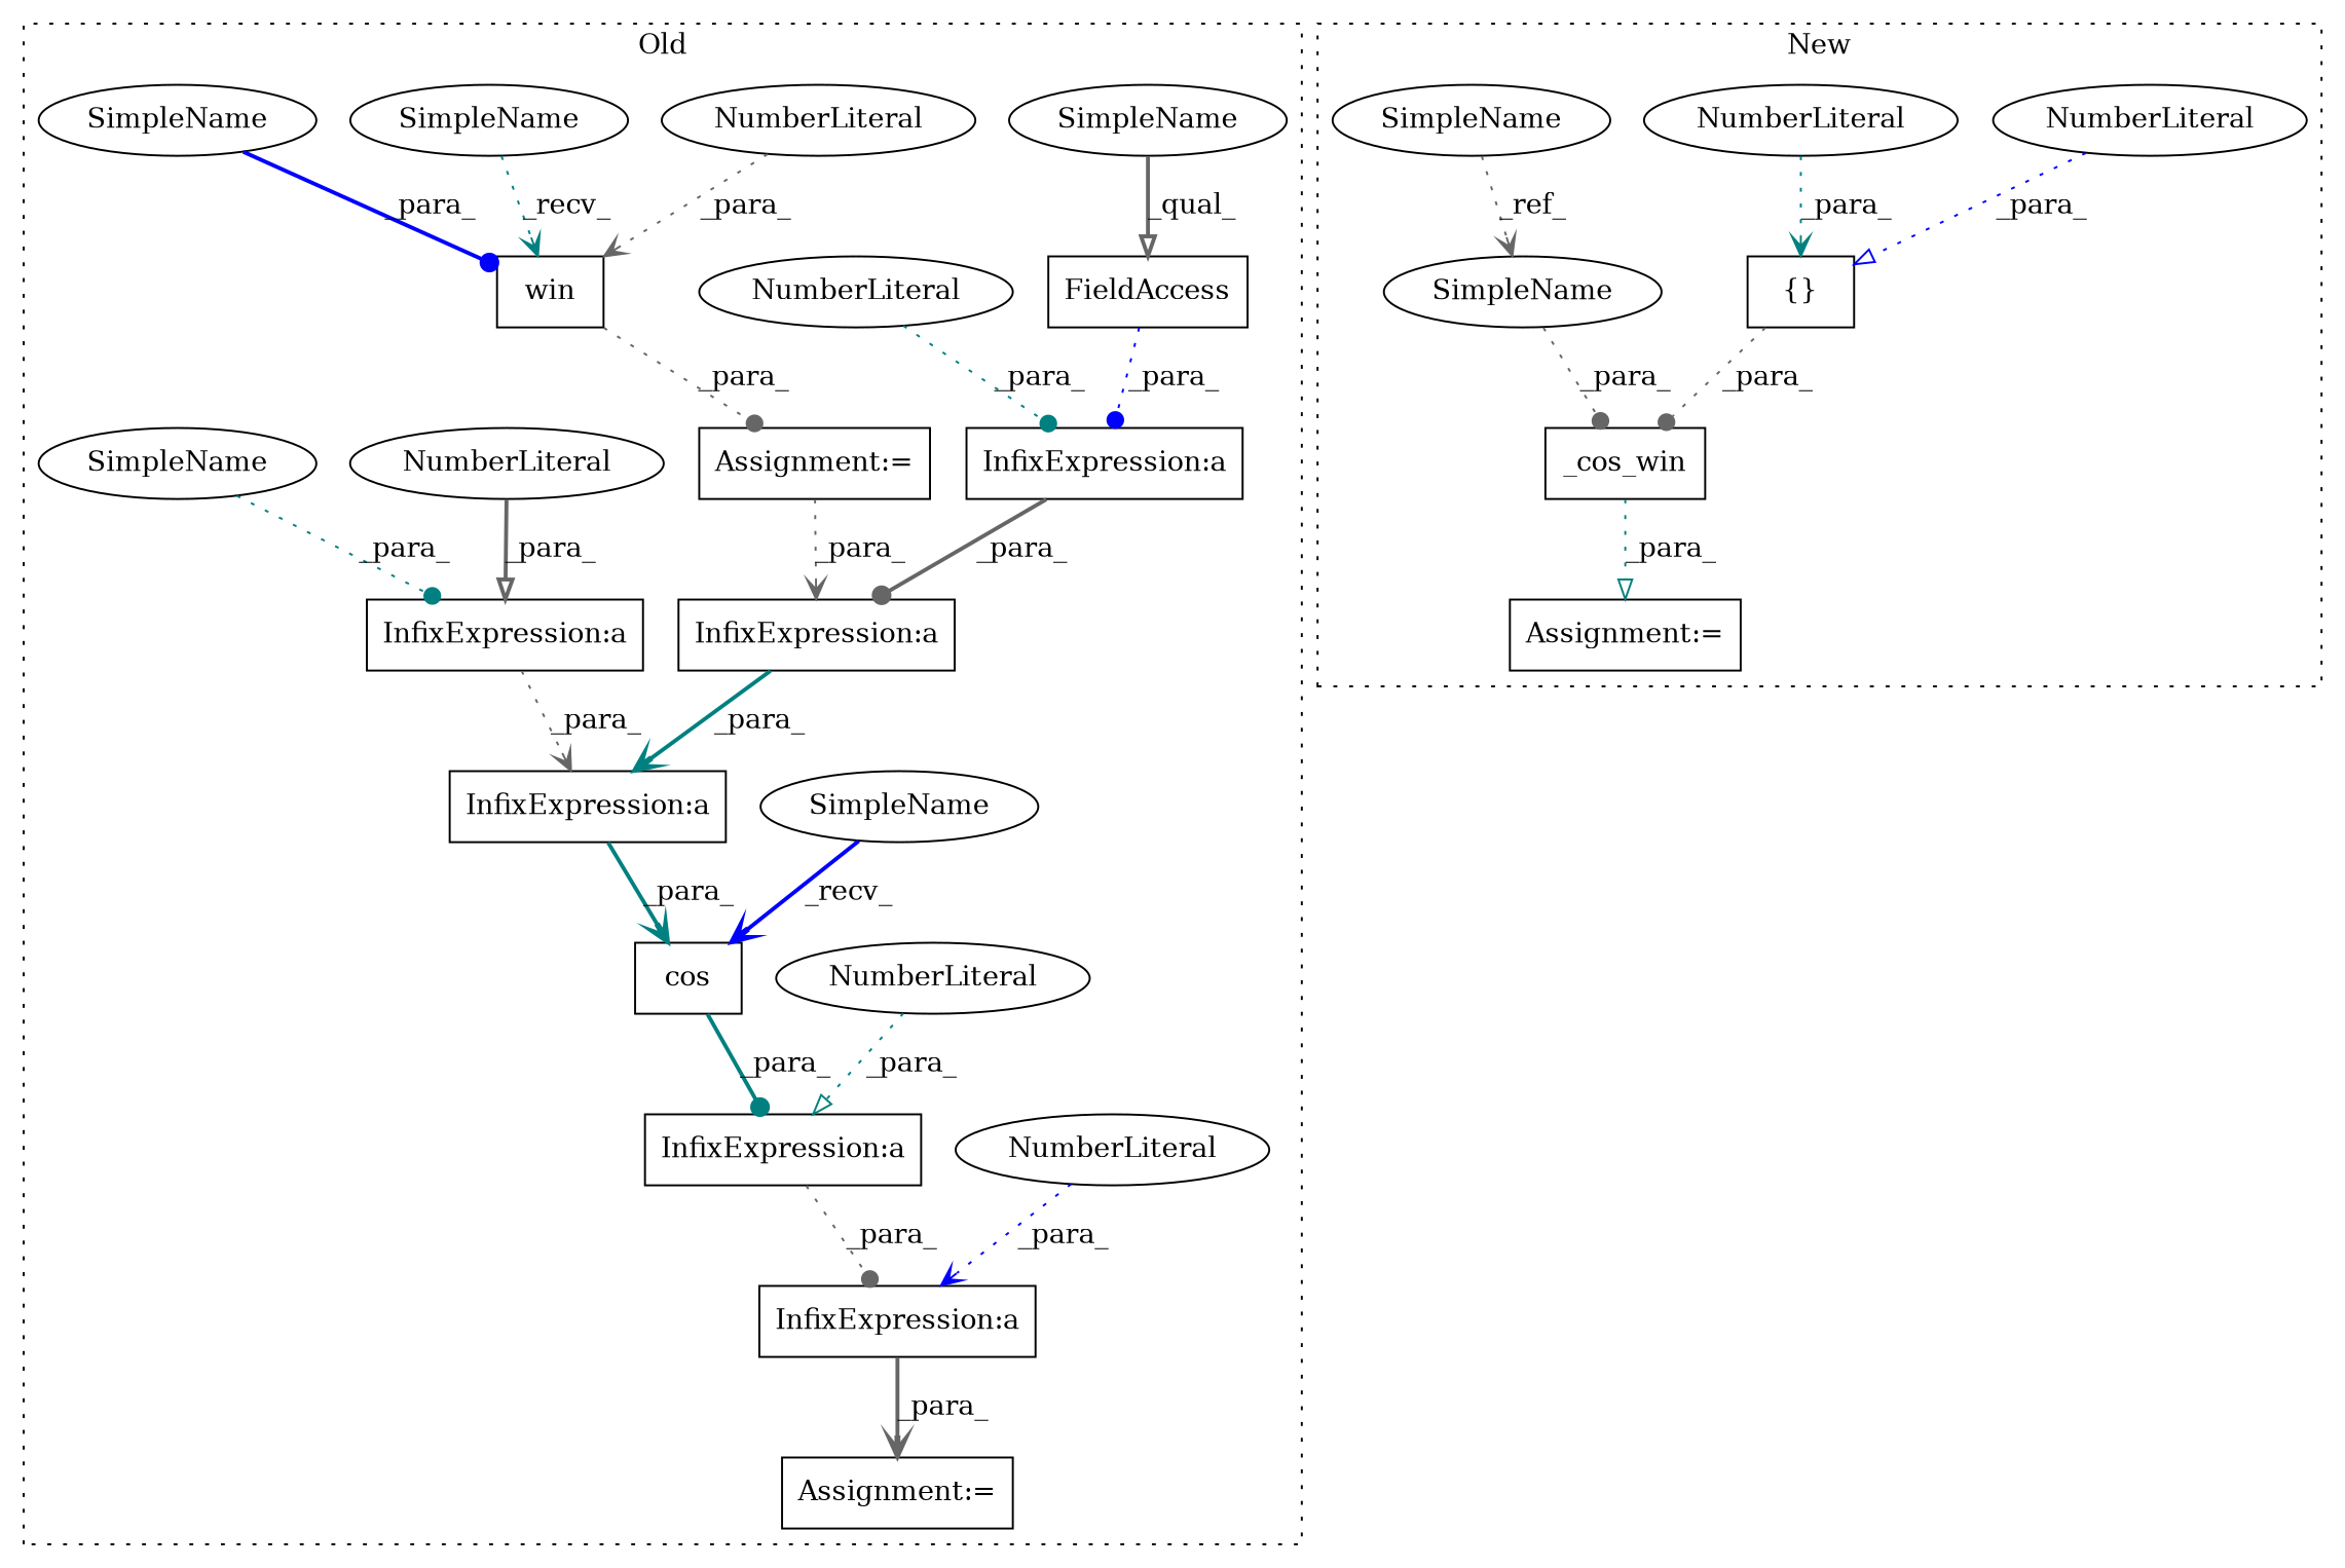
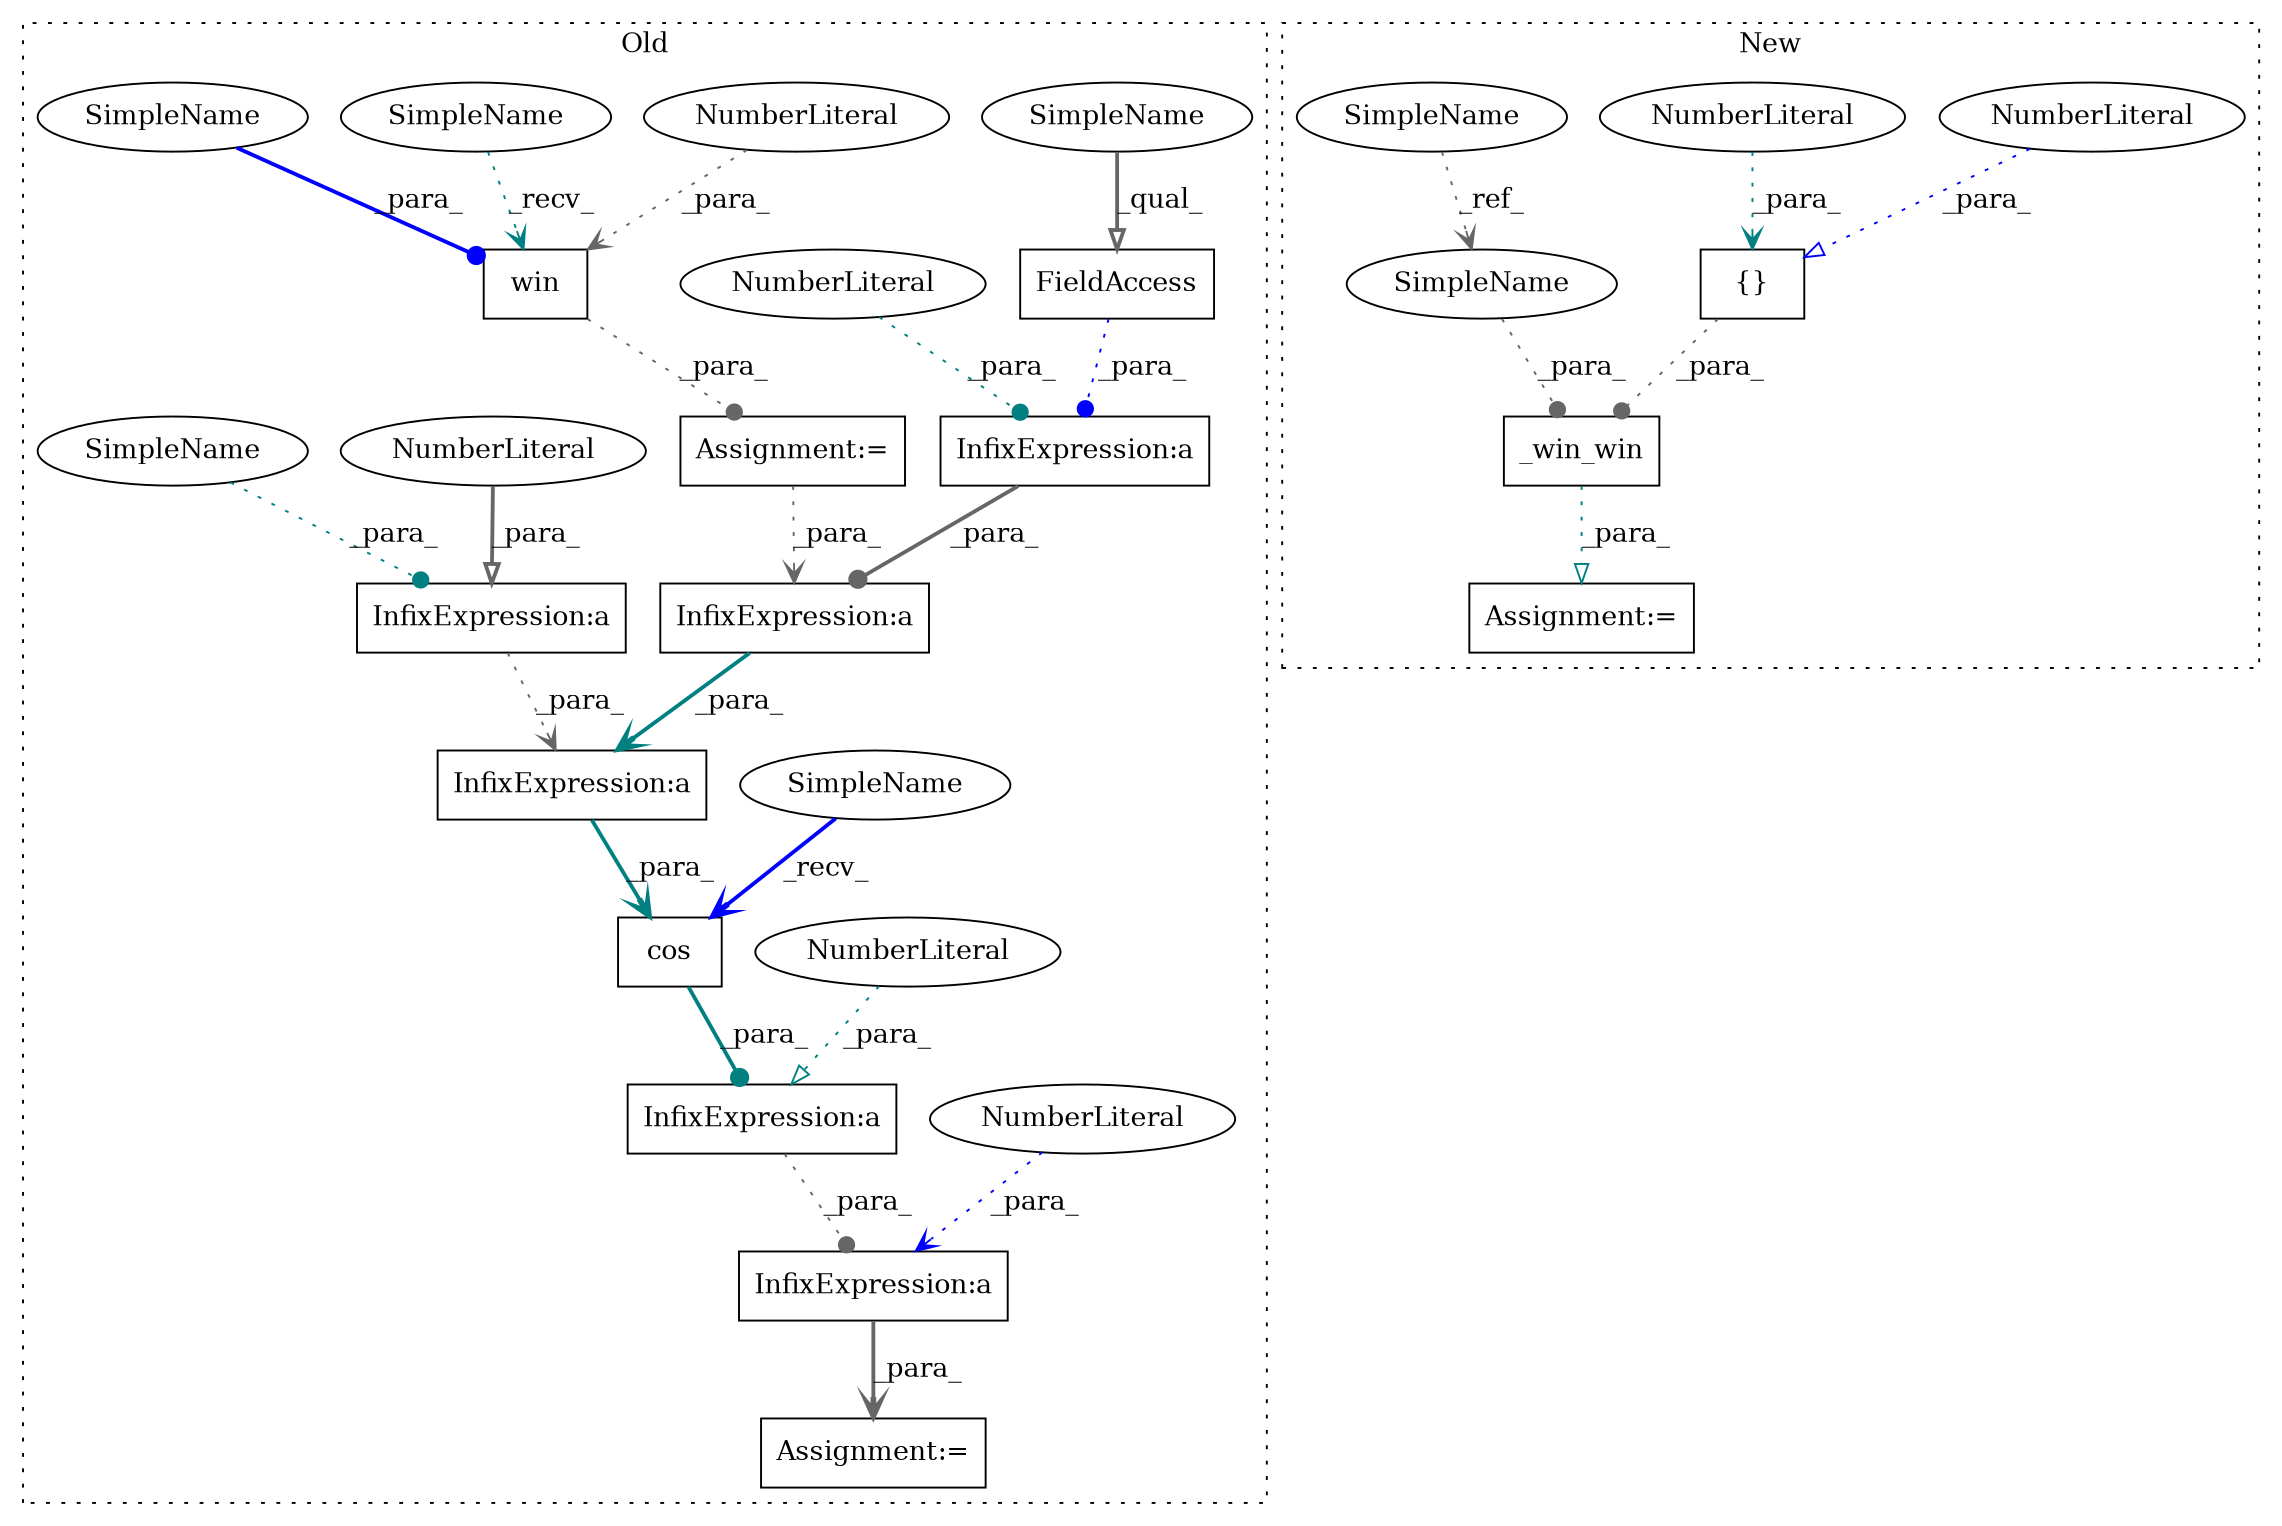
  digraph {
    node [a=34 l=3 s=3288 shape=box]
    edge [arrowhead=vee color=gray40 style=dotted]
    n1 [a=32 l="4,1" label=cos s="3276,3312"]
    n2 [a=27 label="InfixExpression:a" s=3297]
    n3 [a=27 label="InfixExpression:a" s=3285]
    n4 [a=22 l=8 label=FieldAccess]
    n5 [label=NumberLiteral s=3282 shape=ellipse]
    n6 [a=7 l=1 label="Assignment:=" s=3228]
    n7 [a=27 label="InfixExpression:a" s=3307]
    n8 [a=27 label="InfixExpression:a" s=3267]
    n9 [a=27 label="InfixExpression:a" s=3260]
    n10 [a=27 label="InfixExpression:a" s=3302]
    n11 [l=1 label=NumberLiteral s=3310 shape=ellipse]
    n12 [l=4 label=NumberLiteral s=3256 shape=ellipse]
    n13 [label=NumberLiteral s=3264 shape=ellipse]
    n14 [a=32 l="7,1" label=win s="3235,3245"]
    n15 [l=1 label=NumberLiteral s=3242 shape=ellipse]
    n16 [a=7 l=1 label="Assignment:=" s=3253]
    n17 [a=42 l=5 label=SimpleName s=3229 shape=ellipse]
    n18 [a=42 l=5 label=SimpleName shape=ellipse]
    n19 [a=42 l=5 label=SimpleName s=3270 shape=ellipse]
    n20 [a=42 l=1 label=SimpleName s=3244 shape=ellipse]
    n21 [a=42 l=1 label=SimpleName s=3306 shape=ellipse]
    n22 [a=4 l="1,1" label="{}" s="3549,3563"]
    n23 [label=NumberLiteral s=3555 shape=ellipse]
    n24 [l=4 label=NumberLiteral s=3550 shape=ellipse]
-   n25 [a=32 l="9,1" label=_cos_win s="3527,3564"]
+   n25 [a=32 l="9,1" label=_win_win s="3527,3564"]
    n26 [a=42 l=1 label=SimpleName s=3384 shape=ellipse]
    n27 [a=7 l=1 label="Assignment:=" s=3526]
    n28 [a=42 l=1 label=SimpleName s=3536 shape=ellipse]
    subgraph cluster_1 {
      label=Old
      style=dotted
      n1
      n2
      n3
      n4
      n5
      n6
      n7
      n8
      n9
      n10
      n11
      n12
      n13
      n14
      n15
      n16
      n17
      n18
      n19
      n20
      n21
    }
    subgraph cluster_2 {
      label=New
      style=dotted
      n22
      n23
      n24
      n25
      n26
      n27
      n28
    }
    n1 -> n8 [arrowhead=dot color=teal label=_para_ style=bold]
    n2 -> n10 [color=teal label=_para_ style=bold]
    n3 -> n2 [arrowhead=dot label=_para_ style=bold]
    n4 -> n3 [arrowhead=dot color=blue label=_para_]
    n5 -> n3 [arrowhead=dot color=teal label=_para_]
    n6 -> n2 [label=_para_]
    n7 -> n10 [label=_para_]
    n8 -> n9 [arrowhead=dot label=_para_]
    n9 -> n16 [label=_para_ style=bold]
    n10 -> n1 [color=teal label=_para_ style=bold]
    n11 -> n7 [arrowhead=onormal label=_para_ style=bold]
    n12 -> n9 [color=blue label=_para_]
    n13 -> n8 [arrowhead=onormal color=teal label=_para_]
    n14 -> n6 [arrowhead=dot label=_para_]
    n15 -> n14 [label=_para_]
    n17 -> n14 [color=teal label=_recv_]
    n18 -> n4 [arrowhead=onormal label=_qual_ style=bold]
    n19 -> n1 [color=blue label=_recv_ style=bold]
    n20 -> n14 [arrowhead=dot color=blue label=_para_ style=bold]
    n21 -> n7 [arrowhead=dot color=teal label=_para_]
    n22 -> n25 [arrowhead=dot label=_para_]
    n23 -> n22 [arrowhead=onormal color=blue label=_para_]
    n24 -> n22 [color=teal label=_para_]
    n25 -> n27 [arrowhead=onormal color=teal label=_para_]
    n26 -> n28 [label=_ref_]
    n28 -> n25 [arrowhead=dot label=_para_]
  }
